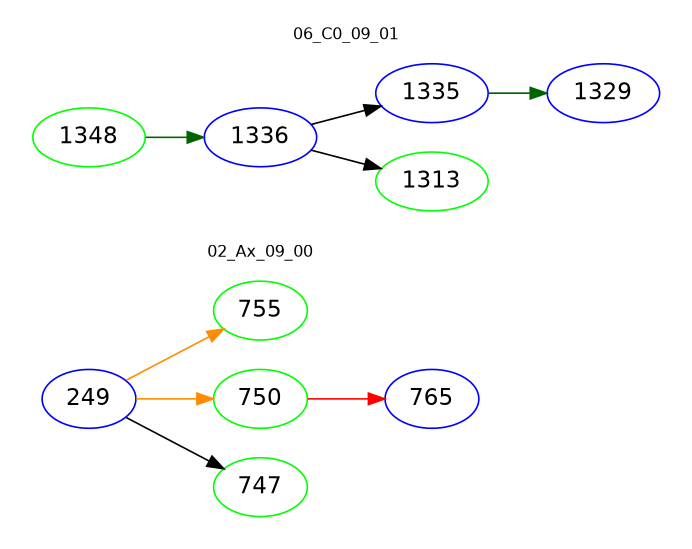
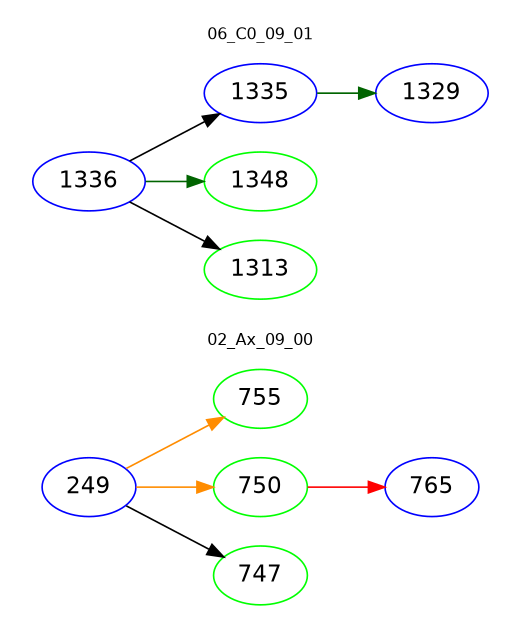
  digraph {
    fontname="DejaVu Sans"
    rankdir=LR
    node [color=blue fontname="DejaVu Sans"]
    edge [color=black fontname="DejaVu Sans"]
    n1 [label=249]
    n2 [color=green label=747]
    n3 [color=green label=750]
    n4 [color=green label=755]
    n5 [label=765]
    n6 [label=1336]
    n7 [color=green label=1313]
    n8 [color=green label=1348]
    n9 [label=1335]
    n10 [label=1329]
    subgraph cluster_1 {
      color=white
      fontsize=10
      label="02_Ax_09_00"
      n1
      n2
      n3
      n4
      n5
    }
    subgraph cluster_2 {
      color=white
      fontsize=10
      label="06_C0_09_01"
      n6
      n7
      n8
      n9
      n10
    }
    n1 -> n2
    n1 -> n3 [color=darkorange]
    n1 -> n4 [color=darkorange]
    n3 -> n5 [color=red]
    n6 -> n7
-   n8 -> n6 [color=darkgreen]
+   n6 -> n8 [color=darkgreen]
    n6 -> n9
    n9 -> n10 [color=darkgreen]
  }
